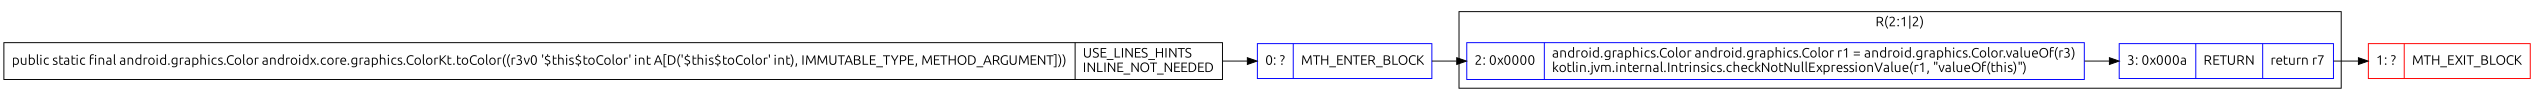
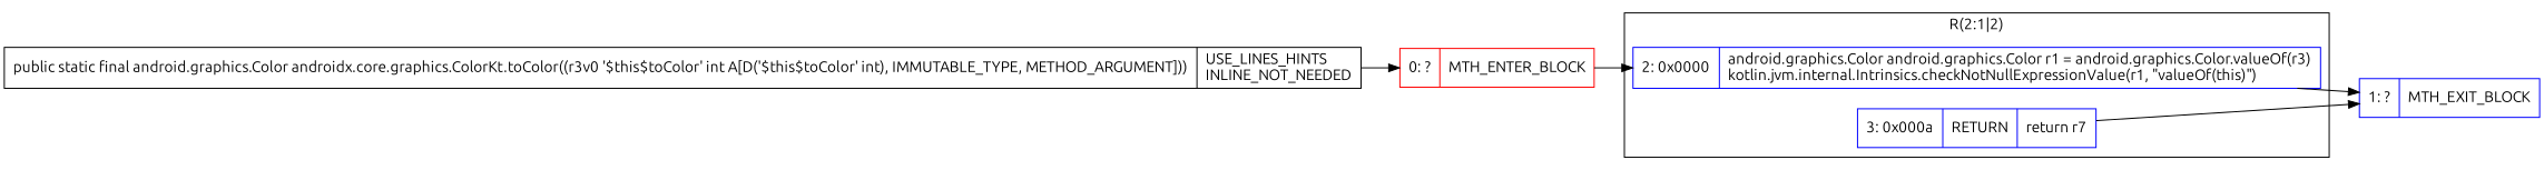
  digraph {
    fontname=Ubuntu
    rankdir=LR
    node [color=blue fontname=Ubuntu shape=record]
    edge [fontname=Ubuntu]
    n1 [label="{2\:\ 0x0000|android.graphics.Color android.graphics.Color r1 = android.graphics.Color.valueOf(r3)\lkotlin.jvm.internal.Intrinsics.checkNotNullExpressionValue(r1, \"valueOf(this)\")\l}"]
    n2 [label="{3\:\ 0x000a|RETURN\l|return r7\l}"]
-   n3 [color=red label="{1\:\ ?|MTH_EXIT_BLOCK\l}"]
-   n4 [label="{0\:\ ?|MTH_ENTER_BLOCK\l}"]
+   n3 [label="{1\:\ ?|MTH_EXIT_BLOCK\l}"]
+   n4 [color=red label="{0\:\ ?|MTH_ENTER_BLOCK\l}"]
    n5 [label="{public static final android.graphics.Color androidx.core.graphics.ColorKt.toColor((r3v0 '$this$toColor' int A[D('$this$toColor' int), IMMUTABLE_TYPE, METHOD_ARGUMENT]))  | USE_LINES_HINTS\lINLINE_NOT_NEEDED\l}" color=""]
    subgraph cluster_1 {
      label="R(2:1|2)"
      n1
      n2
    }
-   n1 -> n2
+   n1 -> n3
    n2 -> n3
    n4 -> n1
    n5 -> n4
  }
